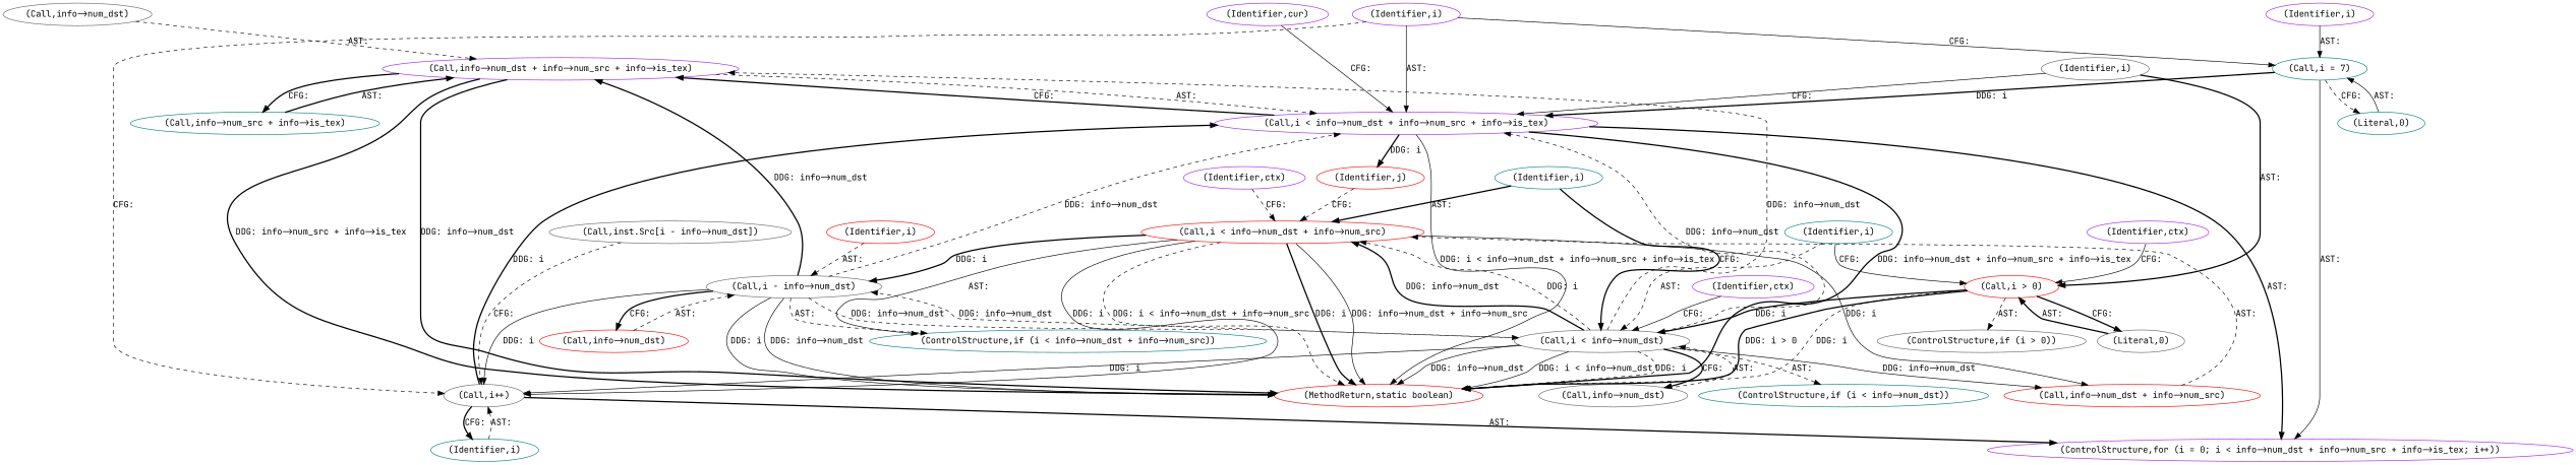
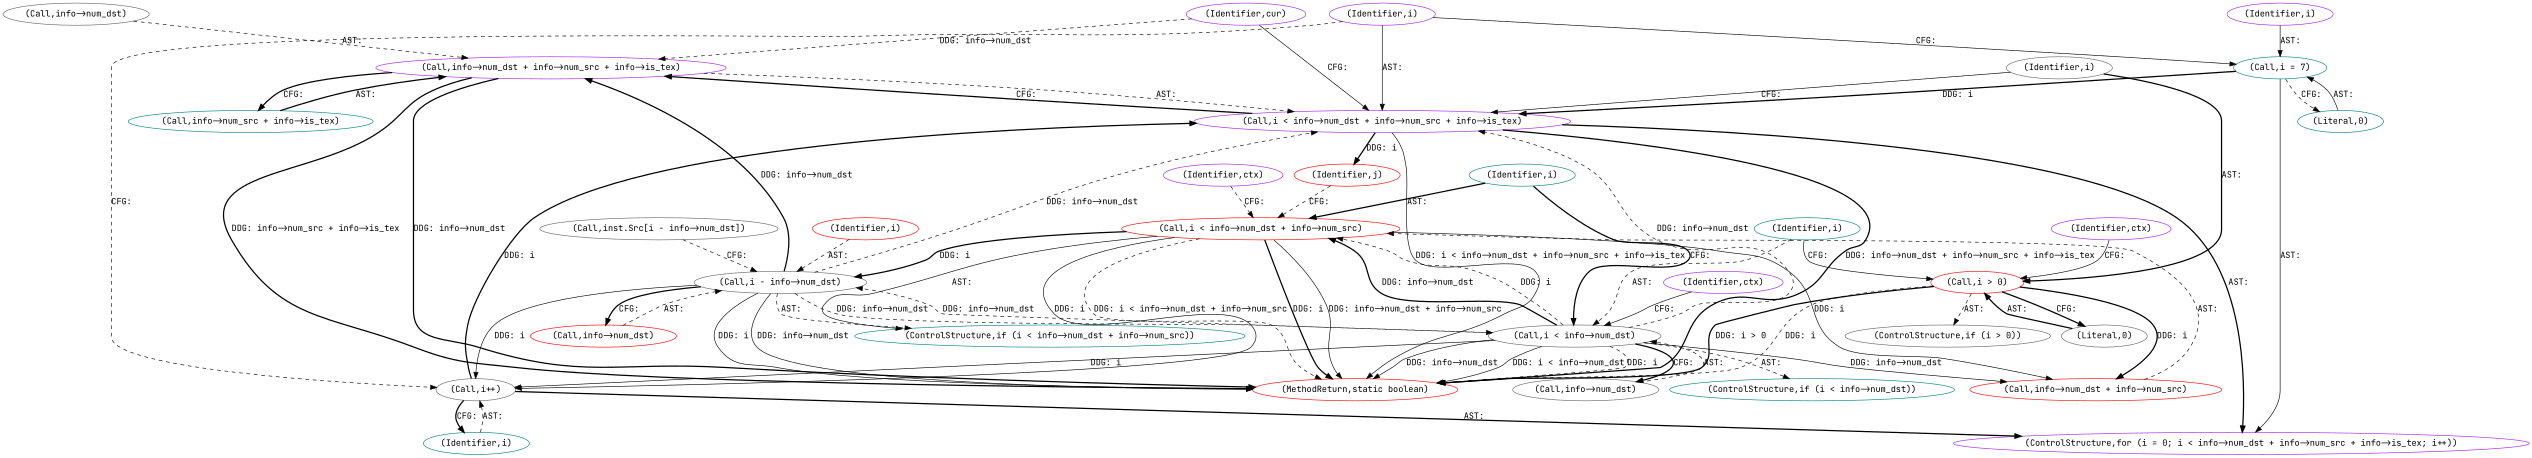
  digraph {
    fontname="JetBrains Mono"
    node [color=purple fontname="JetBrains Mono"]
    edge [fontname="JetBrains Mono" style=dashed]
    n1 [label="(Call,info->num_dst + info->num_src + info->is_tex)"]
    n2 [label="(Call,i < info->num_dst + info->num_src + info->is_tex)"]
    n3 [color=red label="(MethodReturn,static boolean)"]
    n4 [color=teal label="(Call,info->num_src + info->is_tex)"]
    n5 [label="(ControlStructure,for (i = 0; i < info->num_dst + info->num_src + info->is_tex; i++))"]
    n6 [color=red label="(Identifier,j)"]
    n7 [color=gray40 label="(Call,i - info->num_dst)"]
    n8 [color=gray40 label="(Call,i < info->num_dst)"]
    n9 [color=gray40 label="(Call,i++)"]
    n10 [color=red label="(Call,info->num_dst)"]
    n11 [color=teal label="(ControlStructure,if (i < info->num_dst + info->num_src))"]
    n12 [color=red label="(Call,i < info->num_dst + info->num_src)"]
    n13 [color=red label="(Call,info->num_dst + info->num_src)"]
    n14 [color=gray40 label="(Call,info->num_dst)"]
    n15 [color=teal label="(ControlStructure,if (i < info->num_dst))"]
    n16 [color=teal label="(Identifier,i)"]
    n17 [color=gray40 label="(Call,inst.Src[i - info->num_dst])"]
    n18 [color=red label="(Call,i > 0)"]
    n19 [color=gray40 label="(ControlStructure,if (i > 0))"]
    n20 [color=gray40 label="(Literal,0)"]
    n21 [color=teal label="(Call,i = 7)"]
    n22 [color=teal label="(Literal,0)"]
    n23 [color=gray40 label="(Call,info->num_dst)"]
    n24 [color=gray40 label="(Identifier,i)"]
    n25 [label="(Identifier,i)"]
    n26 [label="(Identifier,ctx)"]
    n27 [label="(Identifier,ctx)"]
    n28 [label="(Identifier,cur)"]
    n29 [color=red label="(Identifier,i)"]
    n30 [color=teal label="(Identifier,i)"]
    n31 [color=teal label="(Identifier,i)"]
    n32 [label="(Identifier,i)"]
    n33 [label="(Identifier,ctx)"]
    n1 -> n2 [label="AST: "]
    n1 -> n3 [label="DDG: info->num_dst" style=bold]
    n1 -> n3 [label="DDG: info->num_src + info->is_tex" style=bold]
    n1 -> n4 [label="CFG: " style=bold]
    n2 -> n1 [label="CFG: " style=bold]
    n2 -> n3 [label="DDG: info->num_dst + info->num_src + info->is_tex" style=bold]
    n2 -> n3 [label="DDG: i < info->num_dst + info->num_src + info->is_tex" style=solid]
    n2 -> n5 [label="AST: " style=bold]
    n2 -> n6 [label="DDG: i" style=bold]
    n4 -> n1 [label="AST: " style=bold]
    n6 -> n12 [label="CFG: "]
    n7 -> n1 [label="DDG: info->num_dst" style=bold]
    n7 -> n2 [label="DDG: info->num_dst"]
    n7 -> n3 [label="DDG: info->num_dst" style=solid]
    n7 -> n3 [label="DDG: i" style=solid]
    n7 -> n8 [label="DDG: info->num_dst"]
    n7 -> n9 [label="DDG: i" style=solid]
    n7 -> n10 [label="CFG: " style=bold]
    n7 -> n11 [label="AST: "]
-   n8 -> n1 [label="DDG: info->num_dst"]
+   n28 -> n1 [label="DDG: info->num_dst"]
    n8 -> n2 [label="DDG: info->num_dst"]
    n8 -> n3 [label="DDG: info->num_dst" style=solid]
    n8 -> n3 [label="DDG: i < info->num_dst" style=solid]
    n8 -> n3 [label="DDG: i"]
    n8 -> n7 [label="DDG: info->num_dst"]
    n8 -> n9 [label="DDG: i" style=solid]
    n8 -> n12 [label="DDG: i"]
    n8 -> n12 [label="DDG: info->num_dst" style=bold]
    n8 -> n13 [label="DDG: info->num_dst" style=solid]
    n8 -> n14 [label="CFG: " style=bold]
    n8 -> n15 [label="AST: "]
    n9 -> n2 [label="DDG: i" style=bold]
    n9 -> n5 [label="AST: " style=bold]
    n9 -> n16 [label="CFG: " style=bold]
    n10 -> n7 [label="AST: "]
    n12 -> n3 [label="DDG: i < info->num_dst + info->num_src"]
    n12 -> n3 [label="DDG: i" style=bold]
    n12 -> n3 [label="DDG: info->num_dst + info->num_src" style=solid]
    n12 -> n7 [label="DDG: i" style=bold]
    n12 -> n9 [label="DDG: i" style=solid]
    n12 -> n11 [label="AST: " style=solid]
    n12 -> n13 [label="DDG: i" style=solid]
    n13 -> n12 [label="AST: "]
    n14 -> n8 [label="AST: "]
    n16 -> n9 [label="AST: "]
-   n17 -> n9 [label="CFG: "]
+   n17 -> n7 [label="CFG: "]
    n18 -> n3 [label="DDG: i"]
    n18 -> n3 [label="DDG: i > 0" style=bold]
-   n18 -> n8 [label="DDG: i" style=bold]
+   n18 -> n13 [label="DDG: i" style=bold]
    n18 -> n19 [label="AST: "]
    n18 -> n20 [label="CFG: " style=bold]
    n20 -> n18 [label="AST: " style=bold]
    n21 -> n2 [label="DDG: i" style=bold]
    n21 -> n5 [label="AST: " style=solid]
    n21 -> n22 [label="CFG: "]
    n22 -> n21 [label="AST: " style=solid]
    n23 -> n1 [label="AST: "]
    n24 -> n2 [label="CFG: " style=solid]
    n24 -> n18 [label="AST: " style=bold]
    n25 -> n21 [label="AST: " style=solid]
    n26 -> n8 [label="CFG: " style=solid]
    n27 -> n18 [label="CFG: " style=solid]
    n28 -> n2 [label="CFG: " style=solid]
    n29 -> n7 [label="AST: "]
    n30 -> n8 [label="CFG: " style=bold]
    n30 -> n12 [label="AST: " style=bold]
    n31 -> n8 [label="AST: "]
    n31 -> n18 [label="CFG: " style=solid]
    n32 -> n2 [label="AST: " style=solid]
    n32 -> n9 [label="CFG: "]
    n32 -> n21 [label="CFG: " style=solid]
    n33 -> n12 [label="CFG: "]
  }
